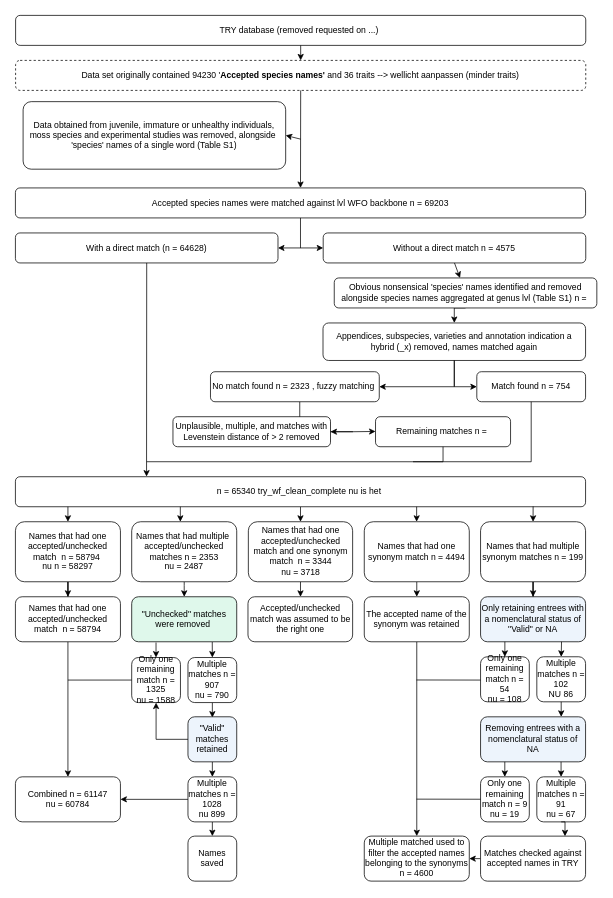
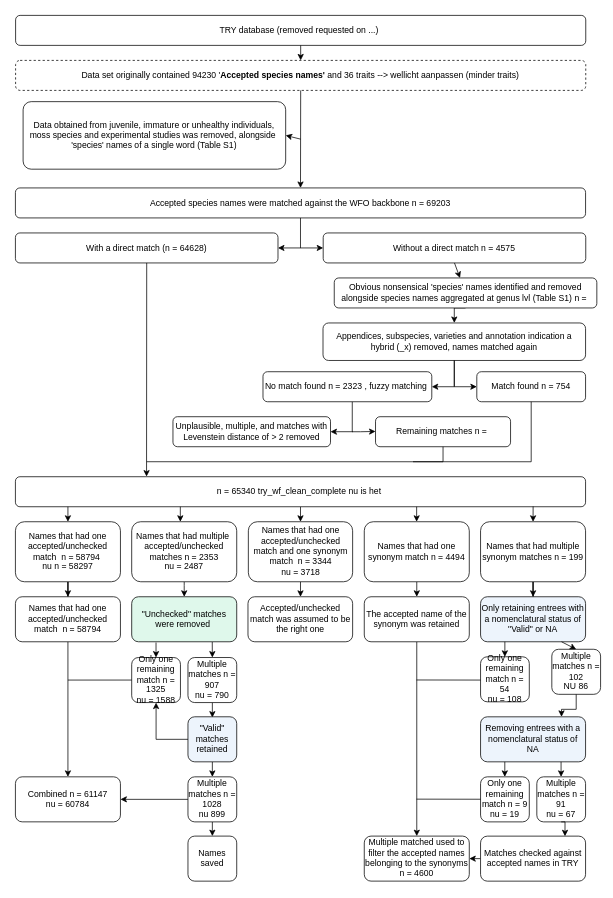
  <mxCell id="0" />
  <mxCell id="1" parent="0" />
  <mxCell id="2" value="TRY database (removed requested on ...)&amp;nbsp;" style="rounded=1;whiteSpace=wrap;html=1;fontSize=11.5;glass=0;strokeWidth=1;shadow=0;" parent="1" vertex="1"><mxGeometry x="20.25" width="760" height="40" as="geometry" y="20" /></mxCell>
- <mxCell id="3" value="Accepted species names were matched against lvl WFO backbone n = 69203" style="rounded=1;whiteSpace=wrap;html=1;fontSize=11.5;glass=0;strokeWidth=1;shadow=0;" parent="1" vertex="1"><mxGeometry x="20" y="250" width="760" height="40" as="geometry" /></mxCell>
+ <mxCell id="3" value="Accepted species names were matched against the WFO backbone n = 69203" style="rounded=1;whiteSpace=wrap;html=1;fontSize=11.5;glass=0;strokeWidth=1;shadow=0;" parent="1" vertex="1"><mxGeometry x="20" y="250" width="760" height="40" as="geometry" /></mxCell>
  <mxCell id="4" value="Data set originally contained&amp;nbsp;94230 '&lt;b style=&quot;font-size: 11.5px;&quot;&gt;Accepted species names'&amp;nbsp;&lt;/b&gt;and 36 traits --&amp;gt; wellicht aanpassen (minder traits)" style="rounded=1;whiteSpace=wrap;html=1;fontSize=11.5;dashed=1;" parent="1" vertex="1"><mxGeometry x="20.25" y="80" width="760" height="40" as="geometry" /></mxCell>
  <mxCell id="5" value="Data obtained from juvenile, immature or unhealthy individuals, moss species and experimental studies was removed, alongside&amp;nbsp; 'species' names of a single word (Table S1)" style="rounded=1;whiteSpace=wrap;html=1;arcSize=12;glass=0;shadow=0;fontSize=11.5;" parent="1" vertex="1"><mxGeometry x="30.25" y="135" width="350" height="90" as="geometry" /></mxCell>
  <mxCell id="6" value="" style="endArrow=classic;html=1;rounded=0;entryX=0.5;entryY=0;entryDx=0;entryDy=0;fontSize=11.5;exitX=0.5;exitY=1;exitDx=0;exitDy=0;" parent="1" source="4" target="3" edge="1"><mxGeometry width="50" height="50" relative="1" as="geometry"><mxPoint x="410.25" y="160" as="sourcePoint" /><mxPoint x="370.25" y="230" as="targetPoint" /></mxGeometry></mxCell>
  <mxCell id="7" style="edgeStyle=orthogonalEdgeStyle;rounded=0;orthogonalLoop=1;jettySize=auto;html=1;exitX=0.5;exitY=1;exitDx=0;exitDy=0;fontSize=11.5;" parent="1" edge="1"><mxGeometry relative="1" as="geometry"><mxPoint x="595.25" y="260" as="sourcePoint" /><mxPoint x="595.25" y="260" as="targetPoint" /></mxGeometry></mxCell>
  <mxCell id="8" value="With a direct match (n =&amp;nbsp;64628)" style="rounded=1;whiteSpace=wrap;html=1;fontSize=11.5;" parent="1" vertex="1"><mxGeometry x="20" y="310" width="350" height="40" as="geometry" /></mxCell>
  <mxCell id="9" value="Without a direct match n = 4575" style="rounded=1;whiteSpace=wrap;html=1;fontSize=11.5;" parent="1" vertex="1"><mxGeometry x="430.25" y="310" width="350" height="40" as="geometry" /></mxCell>
  <mxCell id="10" value="Appendices, subspecies, varieties and annotation indication a hybrid (_x) removed, names matched again" style="rounded=1;whiteSpace=wrap;html=1;fontSize=11.5;" parent="1" vertex="1"><mxGeometry x="430" y="430" width="350" height="50" as="geometry" /></mxCell>
  <mxCell id="11" value="" style="edgeStyle=orthogonalEdgeStyle;rounded=0;orthogonalLoop=1;jettySize=auto;html=1;entryX=0;entryY=0.491;entryDx=0;entryDy=0;fontSize=11.5;exitX=0.529;exitY=0.989;exitDx=0;exitDy=0;exitPerimeter=0;entryPerimeter=0;" parent="1" source="12" target="15" edge="1"><mxGeometry relative="1" as="geometry"><mxPoint x="476.49" y="545" as="sourcePoint" /><mxPoint x="516.49" y="585" as="targetPoint" /><Array as="points"><mxPoint x="469" y="575" /><mxPoint x="480" y="575" /></Array></mxGeometry></mxCell>
- <mxCell id="12" value="No match found n = 2323 , fuzzy matching&amp;nbsp;" style="rounded=1;whiteSpace=wrap;html=1;fontSize=11.5;" parent="1" vertex="1"><mxGeometry x="280" y="495" width="225" height="40" as="geometry" /></mxCell>
+ <mxCell id="12" value="No match found n = 2323 , fuzzy matching&amp;nbsp;" style="rounded=1;whiteSpace=wrap;html=1;fontSize=11.5;" parent="1" vertex="1"><mxGeometry x="350" y="495" width="225" height="40" as="geometry" /></mxCell>
  <mxCell id="13" value="Match found n = 754" style="rounded=1;whiteSpace=wrap;html=1;fontSize=11.5;" parent="1" vertex="1"><mxGeometry x="635" y="495" width="145" height="40" as="geometry" /></mxCell>
  <mxCell id="14" value="Unplausible, multiple, and matches with Levenstein distance of &amp;gt; 2 removed" style="rounded=1;whiteSpace=wrap;html=1;fontSize=11.5;" parent="1" vertex="1"><mxGeometry x="230" y="554.96" width="210" height="40" as="geometry" /></mxCell>
  <mxCell id="15" value="Remaining matches n =&amp;nbsp;" style="rounded=1;whiteSpace=wrap;html=1;fontSize=11.5;" parent="1" vertex="1"><mxGeometry x="500" y="554.96" width="180" height="40" as="geometry" /></mxCell>
  <mxCell id="16" value="" style="endArrow=none;html=1;rounded=0;edgeStyle=orthogonalEdgeStyle;entryX=0.5;entryY=1;entryDx=0;entryDy=0;fontSize=11.5;" parent="1" target="13" edge="1"><mxGeometry width="50" height="50" relative="1" as="geometry"><mxPoint x="550" y="614.96" as="sourcePoint" /><mxPoint x="707.935" y="525" as="targetPoint" /><Array as="points"><mxPoint x="708" y="615" /><mxPoint x="708" y="535" /></Array></mxGeometry></mxCell>
  <mxCell id="17" style="edgeStyle=orthogonalEdgeStyle;rounded=0;orthogonalLoop=1;jettySize=auto;html=1;exitX=0.5;exitY=1;exitDx=0;exitDy=0;entryX=0.5;entryY=0;entryDx=0;entryDy=0;" parent="1" source="18" target="32" edge="1"><mxGeometry relative="1" as="geometry" /></mxCell>
  <mxCell id="18" value="n =&amp;nbsp;65340 try_wf_clean_complete nu is het&amp;nbsp;" style="rounded=1;whiteSpace=wrap;html=1;fontSize=11.5;" parent="1" vertex="1"><mxGeometry x="20" y="634.96" width="760" height="40" as="geometry" /></mxCell>
  <mxCell id="19" value="" style="endArrow=none;html=1;rounded=0;edgeStyle=orthogonalEdgeStyle;fontSize=11.5;" parent="1" edge="1"><mxGeometry width="50" height="50" relative="1" as="geometry"><mxPoint x="195" y="614.96" as="sourcePoint" /><mxPoint x="590" y="594.96" as="targetPoint" /><Array as="points"><mxPoint x="590" y="614.96" /></Array></mxGeometry></mxCell>
  <mxCell id="20" value="" style="endArrow=classic;html=1;rounded=0;exitX=0.5;exitY=1;exitDx=0;exitDy=0;fontSize=11.5;entryX=0.23;entryY=-0.006;entryDx=0;entryDy=0;entryPerimeter=0;" parent="1" source="8" target="18" edge="1"><mxGeometry width="50" height="50" relative="1" as="geometry"><mxPoint x="430" y="625" as="sourcePoint" /><mxPoint x="205" y="665" as="targetPoint" /></mxGeometry></mxCell>
  <mxCell id="21" value="" style="endArrow=classic;html=1;rounded=0;exitX=0.5;exitY=1;exitDx=0;exitDy=0;entryX=0;entryY=0.5;entryDx=0;entryDy=0;edgeStyle=orthogonalEdgeStyle;fontSize=11.5;" parent="1" source="3" target="9" edge="1"><mxGeometry width="50" height="50" relative="1" as="geometry"><mxPoint x="510.25" y="550" as="sourcePoint" /><mxPoint x="560.25" y="500" as="targetPoint" /></mxGeometry></mxCell>
  <mxCell id="22" value="" style="endArrow=classic;html=1;rounded=0;entryX=1;entryY=0.5;entryDx=0;entryDy=0;edgeStyle=orthogonalEdgeStyle;fontSize=11.5;" parent="1" target="8" edge="1"><mxGeometry width="50" height="50" relative="1" as="geometry"><mxPoint x="400.25" y="330" as="sourcePoint" /><mxPoint x="560.25" y="500" as="targetPoint" /><Array as="points"><mxPoint x="400.25" y="330" /><mxPoint x="400.25" y="370" /></Array></mxGeometry></mxCell>
  <mxCell id="23" value="" style="endArrow=classic;html=1;rounded=0;exitX=0.5;exitY=1;exitDx=0;exitDy=0;entryX=0;entryY=0.5;entryDx=0;entryDy=0;edgeStyle=orthogonalEdgeStyle;fontSize=11.5;" parent="1" source="10" target="13" edge="1"><mxGeometry width="50" height="50" relative="1" as="geometry"><mxPoint x="530" y="485" as="sourcePoint" /><mxPoint x="530" y="565" as="targetPoint" /></mxGeometry></mxCell>
  <mxCell id="24" value="" style="endArrow=classic;html=1;rounded=0;exitX=0.5;exitY=1;exitDx=0;exitDy=0;entryX=1;entryY=0.5;entryDx=0;entryDy=0;edgeStyle=orthogonalEdgeStyle;fontSize=11.5;" parent="1" source="10" target="12" edge="1"><mxGeometry width="50" height="50" relative="1" as="geometry"><mxPoint x="530" y="485" as="sourcePoint" /><mxPoint x="440" y="545" as="targetPoint" /></mxGeometry></mxCell>
  <mxCell id="25" value="" style="endArrow=classic;html=1;rounded=0;fontSize=11.5;entryX=1;entryY=0.5;entryDx=0;entryDy=0;" parent="1" target="5" edge="1"><mxGeometry width="50" height="50" relative="1" as="geometry"><mxPoint x="400.25" y="185" as="sourcePoint" /><mxPoint x="370.25" y="190" as="targetPoint" /></mxGeometry></mxCell>
  <mxCell id="26" value="" style="endArrow=classic;html=1;rounded=0;exitX=0.5;exitY=1;exitDx=0;exitDy=0;fontSize=11.5;" parent="1" source="9" target="81" edge="1"><mxGeometry width="50" height="50" relative="1" as="geometry"><mxPoint x="330.25" y="370" as="sourcePoint" /><mxPoint x="605.25" y="410" as="targetPoint" /></mxGeometry></mxCell>
  <mxCell id="27" value="" style="endArrow=classic;html=1;rounded=0;exitX=0.5;exitY=1;exitDx=0;exitDy=0;entryX=0.5;entryY=0;entryDx=0;entryDy=0;fontSize=11.5;" parent="1" source="2" target="4" edge="1"><mxGeometry width="50" height="50" relative="1" as="geometry"><mxPoint x="440.25" y="160" as="sourcePoint" /><mxPoint x="490.25" y="110" as="targetPoint" /></mxGeometry></mxCell>
  <mxCell id="28" value="" style="endArrow=classic;html=1;rounded=0;entryX=1;entryY=0.5;entryDx=0;entryDy=0;fontSize=11.5;" parent="1" target="14" edge="1"><mxGeometry width="50" height="50" relative="1" as="geometry"><mxPoint x="470" y="574.96" as="sourcePoint" /><mxPoint x="380" y="564.96" as="targetPoint" /></mxGeometry></mxCell>
  <mxCell id="29" style="edgeStyle=orthogonalEdgeStyle;rounded=0;orthogonalLoop=1;jettySize=auto;html=1;entryX=0.5;entryY=0;entryDx=0;entryDy=0;" parent="1" source="30" target="62" edge="1"><mxGeometry relative="1" as="geometry"><Array as="points"><mxPoint x="245" y="780" /><mxPoint x="245" y="780" /></Array></mxGeometry></mxCell>
  <mxCell id="30" value="Names that had multiple&amp;nbsp; accepted/unchecked matches n = 2353&lt;br&gt;nu =&amp;nbsp;2487" style="rounded=1;whiteSpace=wrap;html=1;fontSize=11.5;" parent="1" vertex="1"><mxGeometry x="175" y="694.96" width="140" height="80" as="geometry" /></mxCell>
  <mxCell id="31" value="" style="edgeStyle=orthogonalEdgeStyle;rounded=0;orthogonalLoop=1;jettySize=auto;html=1;fontSize=11.5;" parent="1" source="32" target="42" edge="1"><mxGeometry relative="1" as="geometry" /></mxCell>
  <mxCell id="32" value="Names that had one accepted/unchecked match and one synonym match&amp;nbsp; n = 3344&lt;br&gt;nu =&amp;nbsp;3718" style="rounded=1;whiteSpace=wrap;html=1;fontSize=11.5;" parent="1" vertex="1"><mxGeometry x="330.5" y="694.96" width="139" height="80" as="geometry" /></mxCell>
  <mxCell id="33" value="" style="edgeStyle=orthogonalEdgeStyle;rounded=0;orthogonalLoop=1;jettySize=auto;html=1;fontSize=11.5;" parent="1" source="34" target="44" edge="1"><mxGeometry relative="1" as="geometry" /></mxCell>
  <mxCell id="34" value="Names that had one accepted/unchecked match&amp;nbsp; n =&amp;nbsp;58794&amp;nbsp;&lt;br&gt;nu n =&amp;nbsp;58297" style="rounded=1;whiteSpace=wrap;html=1;fontSize=11.5;" parent="1" vertex="1"><mxGeometry x="20" y="694.96" width="140" height="80" as="geometry" /></mxCell>
  <mxCell id="35" style="edgeStyle=orthogonalEdgeStyle;rounded=0;orthogonalLoop=1;jettySize=auto;html=1;exitX=0.5;exitY=1;exitDx=0;exitDy=0;entryX=0.5;entryY=0;entryDx=0;entryDy=0;" parent="1" source="36" target="58" edge="1"><mxGeometry relative="1" as="geometry" /></mxCell>
  <mxCell id="36" value="Names that had one synonym match n =&amp;nbsp;4494" style="rounded=1;whiteSpace=wrap;html=1;fontSize=11.5;" parent="1" vertex="1"><mxGeometry x="485" y="694.96" width="140" height="80" as="geometry" /></mxCell>
  <mxCell id="37" value="" style="edgeStyle=orthogonalEdgeStyle;rounded=0;orthogonalLoop=1;jettySize=auto;html=1;fontSize=11.5;entryX=0.5;entryY=0;entryDx=0;entryDy=0;" parent="1" source="38" target="45" edge="1"><mxGeometry relative="1" as="geometry"><mxPoint x="700" y="794.96" as="targetPoint" /></mxGeometry></mxCell>
  <mxCell id="38" value="Names that had multiple synonym matches n = 199" style="rounded=1;whiteSpace=wrap;html=1;fontSize=11.5;" parent="1" vertex="1"><mxGeometry x="640" y="694.96" width="140" height="80" as="geometry" /></mxCell>
  <mxCell id="39" value="" style="endArrow=classic;html=1;rounded=0;entryX=0.5;entryY=0;entryDx=0;entryDy=0;fontSize=11.5;" parent="1" target="34" edge="1"><mxGeometry width="50" height="50" relative="1" as="geometry"><mxPoint x="90" y="674.96" as="sourcePoint" /><mxPoint x="450" y="664.96" as="targetPoint" /></mxGeometry></mxCell>
  <mxCell id="40" value="" style="endArrow=classic;html=1;rounded=0;entryX=0.5;entryY=0;entryDx=0;entryDy=0;fontSize=11.5;" parent="1" edge="1"><mxGeometry width="50" height="50" relative="1" as="geometry"><mxPoint x="239.8" y="674.96" as="sourcePoint" /><mxPoint x="239.8" y="694.96" as="targetPoint" /></mxGeometry></mxCell>
  <mxCell id="41" value="" style="endArrow=classic;html=1;rounded=0;entryX=0.5;entryY=0;entryDx=0;entryDy=0;fontSize=11.5;exitX=0.908;exitY=0.99;exitDx=0;exitDy=0;exitPerimeter=0;" parent="1" source="18" target="38" edge="1"><mxGeometry width="50" height="50" relative="1" as="geometry"><mxPoint x="699.8" y="674.96" as="sourcePoint" /><mxPoint x="699.8" y="694.96" as="targetPoint" /></mxGeometry></mxCell>
  <mxCell id="42" value="Accepted/unchecked match was assumed to be the right one" style="rounded=1;whiteSpace=wrap;html=1;fontSize=11.5;" parent="1" vertex="1"><mxGeometry x="330" y="794.96" width="139.5" height="60" as="geometry" /></mxCell>
  <mxCell id="43" style="edgeStyle=orthogonalEdgeStyle;rounded=0;orthogonalLoop=1;jettySize=auto;html=1;exitX=0.5;exitY=1;exitDx=0;exitDy=0;entryX=0.5;entryY=0;entryDx=0;entryDy=0;" parent="1" source="44" target="68" edge="1"><mxGeometry relative="1" as="geometry" /></mxCell>
  <mxCell id="44" value="Names that had one accepted/unchecked match&amp;nbsp; n =&amp;nbsp;58794" style="rounded=1;whiteSpace=wrap;html=1;fontSize=11.5;" parent="1" vertex="1"><mxGeometry x="20" y="794.96" width="140" height="60" as="geometry" /></mxCell>
  <mxCell id="45" value="Only retaining entrees with a nomenclatural status of &quot;Valid&quot; or NA" style="rounded=1;whiteSpace=wrap;html=1;fontSize=11.5;fillColor=#EDF4FC;" parent="1" vertex="1"><mxGeometry x="640" y="794.96" width="140" height="60" as="geometry" /></mxCell>
  <mxCell id="46" value="Removing entrees with a nomenclatural status of NA" style="rounded=1;whiteSpace=wrap;html=1;fontSize=11.5;fillColor=#EDF4FC;" parent="1" vertex="1"><mxGeometry x="640" y="955" width="140" height="60" as="geometry" /></mxCell>
  <mxCell id="47" value="Only one remaining match n = 54&lt;br&gt;nu = 108" style="rounded=1;whiteSpace=wrap;html=1;fontSize=11.5;" parent="1" vertex="1"><mxGeometry x="640" y="874.96" width="65" height="60.04" as="geometry" /></mxCell>
- <mxCell id="48" value="Multiple matches n = 102&lt;br&gt;NU 86" style="rounded=1;whiteSpace=wrap;html=1;fontSize=11.5;" parent="1" vertex="1"><mxGeometry x="715" y="874.96" width="65" height="60.04" as="geometry" /></mxCell>
+ <mxCell id="48" value="Multiple matches n = 102&lt;br&gt;NU 86" style="rounded=1;whiteSpace=wrap;html=1;fontSize=11.5;" parent="1" vertex="1"><mxGeometry x="735" y="864.96" width="65" height="60.04" as="geometry" /></mxCell>
  <mxCell id="49" value="" style="endArrow=classic;html=1;rounded=0;exitX=0.771;exitY=1;exitDx=0;exitDy=0;exitPerimeter=0;entryX=0.5;entryY=0;entryDx=0;entryDy=0;fontSize=11.5;" parent="1" source="45" target="48" edge="1"><mxGeometry width="50" height="50" relative="1" as="geometry"><mxPoint x="570" y="884.96" as="sourcePoint" /><mxPoint x="620" y="834.96" as="targetPoint" /></mxGeometry></mxCell>
  <mxCell id="50" style="edgeStyle=orthogonalEdgeStyle;rounded=0;orthogonalLoop=1;jettySize=auto;html=1;entryX=0.771;entryY=0;entryDx=0;entryDy=0;entryPerimeter=0;fontSize=11.5;" parent="1" source="48" target="46" edge="1"><mxGeometry relative="1" as="geometry" /></mxCell>
  <mxCell id="51" value="" style="endArrow=classic;html=1;rounded=0;exitX=0.771;exitY=1;exitDx=0;exitDy=0;exitPerimeter=0;entryX=0.5;entryY=0;entryDx=0;entryDy=0;fontSize=11.5;" parent="1" edge="1"><mxGeometry width="50" height="50" relative="1" as="geometry"><mxPoint x="672.42" y="854.96" as="sourcePoint" /><mxPoint x="672.42" y="874.96" as="targetPoint" /></mxGeometry></mxCell>
  <mxCell id="52" value="Only one remaining match n = 1325&lt;br&gt;nu =&amp;nbsp;1588" style="rounded=1;whiteSpace=wrap;html=1;fontSize=11.5;" parent="1" vertex="1"><mxGeometry x="175" y="875.96" width="65" height="60.04" as="geometry" /></mxCell>
  <mxCell id="53" value="" style="edgeStyle=orthogonalEdgeStyle;rounded=0;orthogonalLoop=1;jettySize=auto;html=1;" parent="1" source="54" edge="1"><mxGeometry relative="1" as="geometry"><mxPoint x="282.514" y="955.96" as="targetPoint" /></mxGeometry></mxCell>
  <mxCell id="54" value="Multiple matches n = 907&lt;br&gt;nu = 790" style="rounded=1;whiteSpace=wrap;html=1;fontSize=11.5;" parent="1" vertex="1"><mxGeometry x="250" y="875.96" width="65" height="60.04" as="geometry" /></mxCell>
  <mxCell id="55" value="" style="endArrow=classic;html=1;rounded=0;exitX=0.767;exitY=1.005;exitDx=0;exitDy=0;exitPerimeter=0;entryX=0.5;entryY=0;entryDx=0;entryDy=0;fontSize=11.5;" parent="1" source="62" target="54" edge="1"><mxGeometry width="50" height="50" relative="1" as="geometry"><mxPoint x="283" y="856" as="sourcePoint" /><mxPoint x="155" y="835.96" as="targetPoint" /></mxGeometry></mxCell>
  <mxCell id="56" value="" style="endArrow=classic;html=1;rounded=0;exitX=0.771;exitY=1;exitDx=0;exitDy=0;exitPerimeter=0;entryX=0.5;entryY=0;entryDx=0;entryDy=0;fontSize=11.5;" parent="1" edge="1"><mxGeometry width="50" height="50" relative="1" as="geometry"><mxPoint x="207.42" y="855.96" as="sourcePoint" /><mxPoint x="207.42" y="875.96" as="targetPoint" /></mxGeometry></mxCell>
  <mxCell id="57" style="edgeStyle=orthogonalEdgeStyle;rounded=0;orthogonalLoop=1;jettySize=auto;html=1;exitX=0.5;exitY=1;exitDx=0;exitDy=0;entryX=0.5;entryY=0;entryDx=0;entryDy=0;" parent="1" source="58" target="77" edge="1"><mxGeometry relative="1" as="geometry" /></mxCell>
  <mxCell id="58" value="The accepted name of the synonym was retained" style="rounded=1;whiteSpace=wrap;html=1;fontSize=11.5;" parent="1" vertex="1"><mxGeometry x="485" y="794.96" width="140" height="60" as="geometry" /></mxCell>
  <mxCell id="59" value="" style="endArrow=classic;html=1;rounded=0;entryX=0.5;entryY=0;entryDx=0;entryDy=0;fontSize=11.5;exitX=0.908;exitY=0.99;exitDx=0;exitDy=0;exitPerimeter=0;" parent="1" edge="1"><mxGeometry width="50" height="50" relative="1" as="geometry"><mxPoint x="554.83" y="674.96" as="sourcePoint" /><mxPoint x="554.83" y="694.96" as="targetPoint" /></mxGeometry></mxCell>
  <mxCell id="60" style="edgeStyle=orthogonalEdgeStyle;rounded=0;orthogonalLoop=1;jettySize=auto;html=1;exitX=0.5;exitY=1;exitDx=0;exitDy=0;entryX=0.5;entryY=0;entryDx=0;entryDy=0;" parent="1" source="61" target="66" edge="1"><mxGeometry relative="1" as="geometry" /></mxCell>
  <mxCell id="61" value="&quot;Valid&quot; matches retained" style="rounded=1;whiteSpace=wrap;html=1;fontSize=11.5;fillColor=#EDF4FC;strokeColor=#000000;" parent="1" vertex="1"><mxGeometry x="250" y="954.96" width="65" height="60.04" as="geometry" /></mxCell>
  <mxCell id="62" value="&quot;Unchecked&quot; matches were removed&amp;nbsp;" style="rounded=1;whiteSpace=wrap;html=1;fontSize=11.5;fillColor=#DFF8EB;" parent="1" vertex="1"><mxGeometry x="175" y="794.96" width="140" height="60" as="geometry" /></mxCell>
  <mxCell id="63" value="" style="endArrow=classic;html=1;rounded=0;exitX=0;exitY=0.5;exitDx=0;exitDy=0;entryX=0.5;entryY=1;entryDx=0;entryDy=0;edgeStyle=orthogonalEdgeStyle;" parent="1" source="61" target="52" edge="1"><mxGeometry width="50" height="50" relative="1" as="geometry"><mxPoint x="320" y="905" as="sourcePoint" /><mxPoint x="190" y="955" as="targetPoint" /></mxGeometry></mxCell>
  <mxCell id="64" style="edgeStyle=orthogonalEdgeStyle;rounded=0;orthogonalLoop=1;jettySize=auto;html=1;exitX=0.5;exitY=1;exitDx=0;exitDy=0;entryX=0.5;entryY=0;entryDx=0;entryDy=0;" parent="1" source="66" target="67" edge="1"><mxGeometry relative="1" as="geometry" /></mxCell>
  <mxCell id="65" style="edgeStyle=orthogonalEdgeStyle;rounded=0;orthogonalLoop=1;jettySize=auto;html=1;entryX=1;entryY=0.5;entryDx=0;entryDy=0;" parent="1" source="66" target="68" edge="1"><mxGeometry relative="1" as="geometry" /></mxCell>
  <mxCell id="66" value="Multiple matches n = 1028&lt;br&gt;nu 899" style="rounded=1;whiteSpace=wrap;html=1;fontSize=11.5;" parent="1" vertex="1"><mxGeometry x="250" y="1035" width="65" height="60.04" as="geometry" /></mxCell>
  <mxCell id="67" value="Names saved" style="rounded=1;whiteSpace=wrap;html=1;fontSize=11.5;" parent="1" vertex="1"><mxGeometry x="250" y="1114" width="65" height="60.04" as="geometry" /></mxCell>
  <mxCell id="68" value="Combined n = 61147&lt;br&gt;nu =&amp;nbsp;60784" style="rounded=1;whiteSpace=wrap;html=1;fontSize=11.5;" parent="1" vertex="1"><mxGeometry x="20" y="1035" width="140" height="60" as="geometry" /></mxCell>
  <mxCell id="69" value="" style="endArrow=none;html=1;rounded=0;entryX=0;entryY=0.5;entryDx=0;entryDy=0;" parent="1" target="52" edge="1"><mxGeometry width="50" height="50" relative="1" as="geometry"><mxPoint x="90" y="906" as="sourcePoint" /><mxPoint x="370" y="1025" as="targetPoint" /></mxGeometry></mxCell>
  <mxCell id="70" value="Only one remaining match n = 9&lt;br&gt;nu = 19" style="rounded=1;whiteSpace=wrap;html=1;fontSize=11.5;" parent="1" vertex="1"><mxGeometry x="640" y="1035" width="65" height="60.04" as="geometry" /></mxCell>
  <mxCell id="71" value="" style="endArrow=classic;html=1;rounded=0;exitX=0.771;exitY=1;exitDx=0;exitDy=0;exitPerimeter=0;entryX=0.5;entryY=0;entryDx=0;entryDy=0;fontSize=11.5;" parent="1" edge="1"><mxGeometry width="50" height="50" relative="1" as="geometry"><mxPoint x="672.33" y="1015" as="sourcePoint" /><mxPoint x="672.33" y="1035" as="targetPoint" /></mxGeometry></mxCell>
  <mxCell id="72" value="Multiple matches n = 91&lt;br&gt;nu = 67" style="rounded=1;whiteSpace=wrap;html=1;fontSize=11.5;" parent="1" vertex="1"><mxGeometry x="715" y="1035" width="65" height="60.04" as="geometry" /></mxCell>
  <mxCell id="73" value="" style="endArrow=classic;html=1;rounded=0;exitX=0.771;exitY=1;exitDx=0;exitDy=0;exitPerimeter=0;entryX=0.5;entryY=0;entryDx=0;entryDy=0;fontSize=11.5;" parent="1" edge="1"><mxGeometry width="50" height="50" relative="1" as="geometry"><mxPoint x="747.33" y="1015" as="sourcePoint" /><mxPoint x="747.33" y="1035" as="targetPoint" /></mxGeometry></mxCell>
  <mxCell id="74" style="edgeStyle=orthogonalEdgeStyle;rounded=0;orthogonalLoop=1;jettySize=auto;html=1;exitX=0;exitY=0.5;exitDx=0;exitDy=0;entryX=1;entryY=0.5;entryDx=0;entryDy=0;" parent="1" source="75" target="77" edge="1"><mxGeometry relative="1" as="geometry" /></mxCell>
  <mxCell id="75" value="Matches checked against accepted names in TRY" style="rounded=1;whiteSpace=wrap;html=1;fontSize=11.5;" parent="1" vertex="1"><mxGeometry x="640" y="1114.04" width="140" height="60" as="geometry" /></mxCell>
  <mxCell id="76" style="edgeStyle=orthogonalEdgeStyle;rounded=0;orthogonalLoop=1;jettySize=auto;html=1;exitX=0.5;exitY=1;exitDx=0;exitDy=0;entryX=0.804;entryY=0.002;entryDx=0;entryDy=0;entryPerimeter=0;" parent="1" source="72" target="75" edge="1"><mxGeometry relative="1" as="geometry" /></mxCell>
  <mxCell id="77" value="Multiple matched used to filter the accepted names belonging to the synonyms n = 4600" style="rounded=1;whiteSpace=wrap;html=1;fontSize=11.5;" parent="1" vertex="1"><mxGeometry x="485" y="1114" width="140" height="60" as="geometry" /></mxCell>
  <mxCell id="78" value="" style="endArrow=none;html=1;rounded=0;" parent="1" edge="1"><mxGeometry width="50" height="50" relative="1" as="geometry"><mxPoint x="554.58" y="905.88" as="sourcePoint" /><mxPoint x="640" y="906" as="targetPoint" /></mxGeometry></mxCell>
  <mxCell id="79" value="" style="endArrow=none;html=1;rounded=0;" parent="1" edge="1"><mxGeometry width="50" height="50" relative="1" as="geometry"><mxPoint x="554.58" y="1064.74" as="sourcePoint" /><mxPoint x="640" y="1064.86" as="targetPoint" /></mxGeometry></mxCell>
  <mxCell id="80" style="edgeStyle=orthogonalEdgeStyle;rounded=0;orthogonalLoop=1;jettySize=auto;html=1;exitX=0.5;exitY=1;exitDx=0;exitDy=0;entryX=0.5;entryY=0;entryDx=0;entryDy=0;" edge="1" parent="1" source="81" target="10"><mxGeometry relative="1" as="geometry" /></mxCell>
  <mxCell id="81" value="Obvious nonsensical 'species' names identified and removed alongside species names aggregated at genus lvl (Table S1) n =&amp;nbsp;" style="rounded=1;whiteSpace=wrap;html=1;fontSize=11.5;" vertex="1" parent="1"><mxGeometry x="445" y="370" width="350" height="40" as="geometry" /></mxCell>
